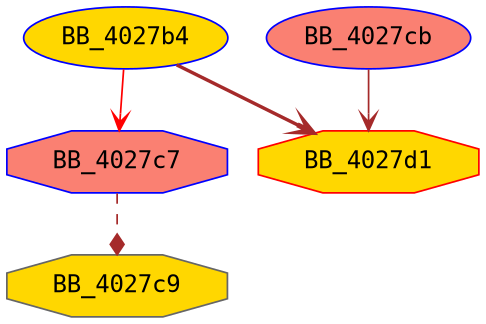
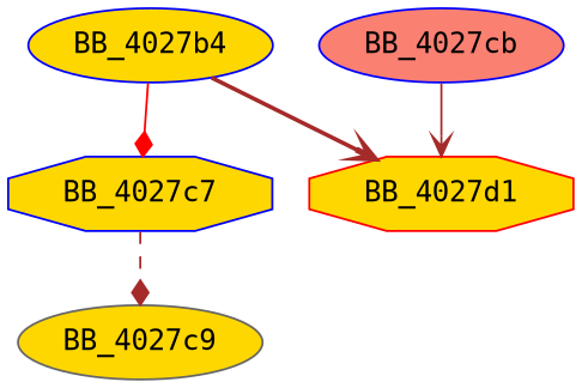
  digraph {
    fontname="DejaVu Sans Mono"
    node [color=blue fillcolor=gold fontname="DejaVu Sans Mono" shape=octagon style=filled]
    edge [arrowhead=diamond color=brown fontname="DejaVu Sans Mono" style=solid]
    BB_4027b4 [shape=ellipse]
-   BB_4027c7 [fillcolor=salmon]
+   BB_4027c7
    BB_4027d1 [color=red]
-   BB_4027c9 [color=gray40]
+   BB_4027c9 [color=gray40 shape=ellipse]
    BB_4027cb [fillcolor=salmon shape=ellipse]
-   BB_4027b4 -> BB_4027c7 [arrowhead=vee color=red]
+   BB_4027b4 -> BB_4027c7 [color=red]
    BB_4027b4 -> BB_4027d1 [arrowhead=vee style=bold]
    BB_4027c7 -> BB_4027c9 [style=dashed]
    BB_4027cb -> BB_4027d1 [arrowhead=vee]
  }
